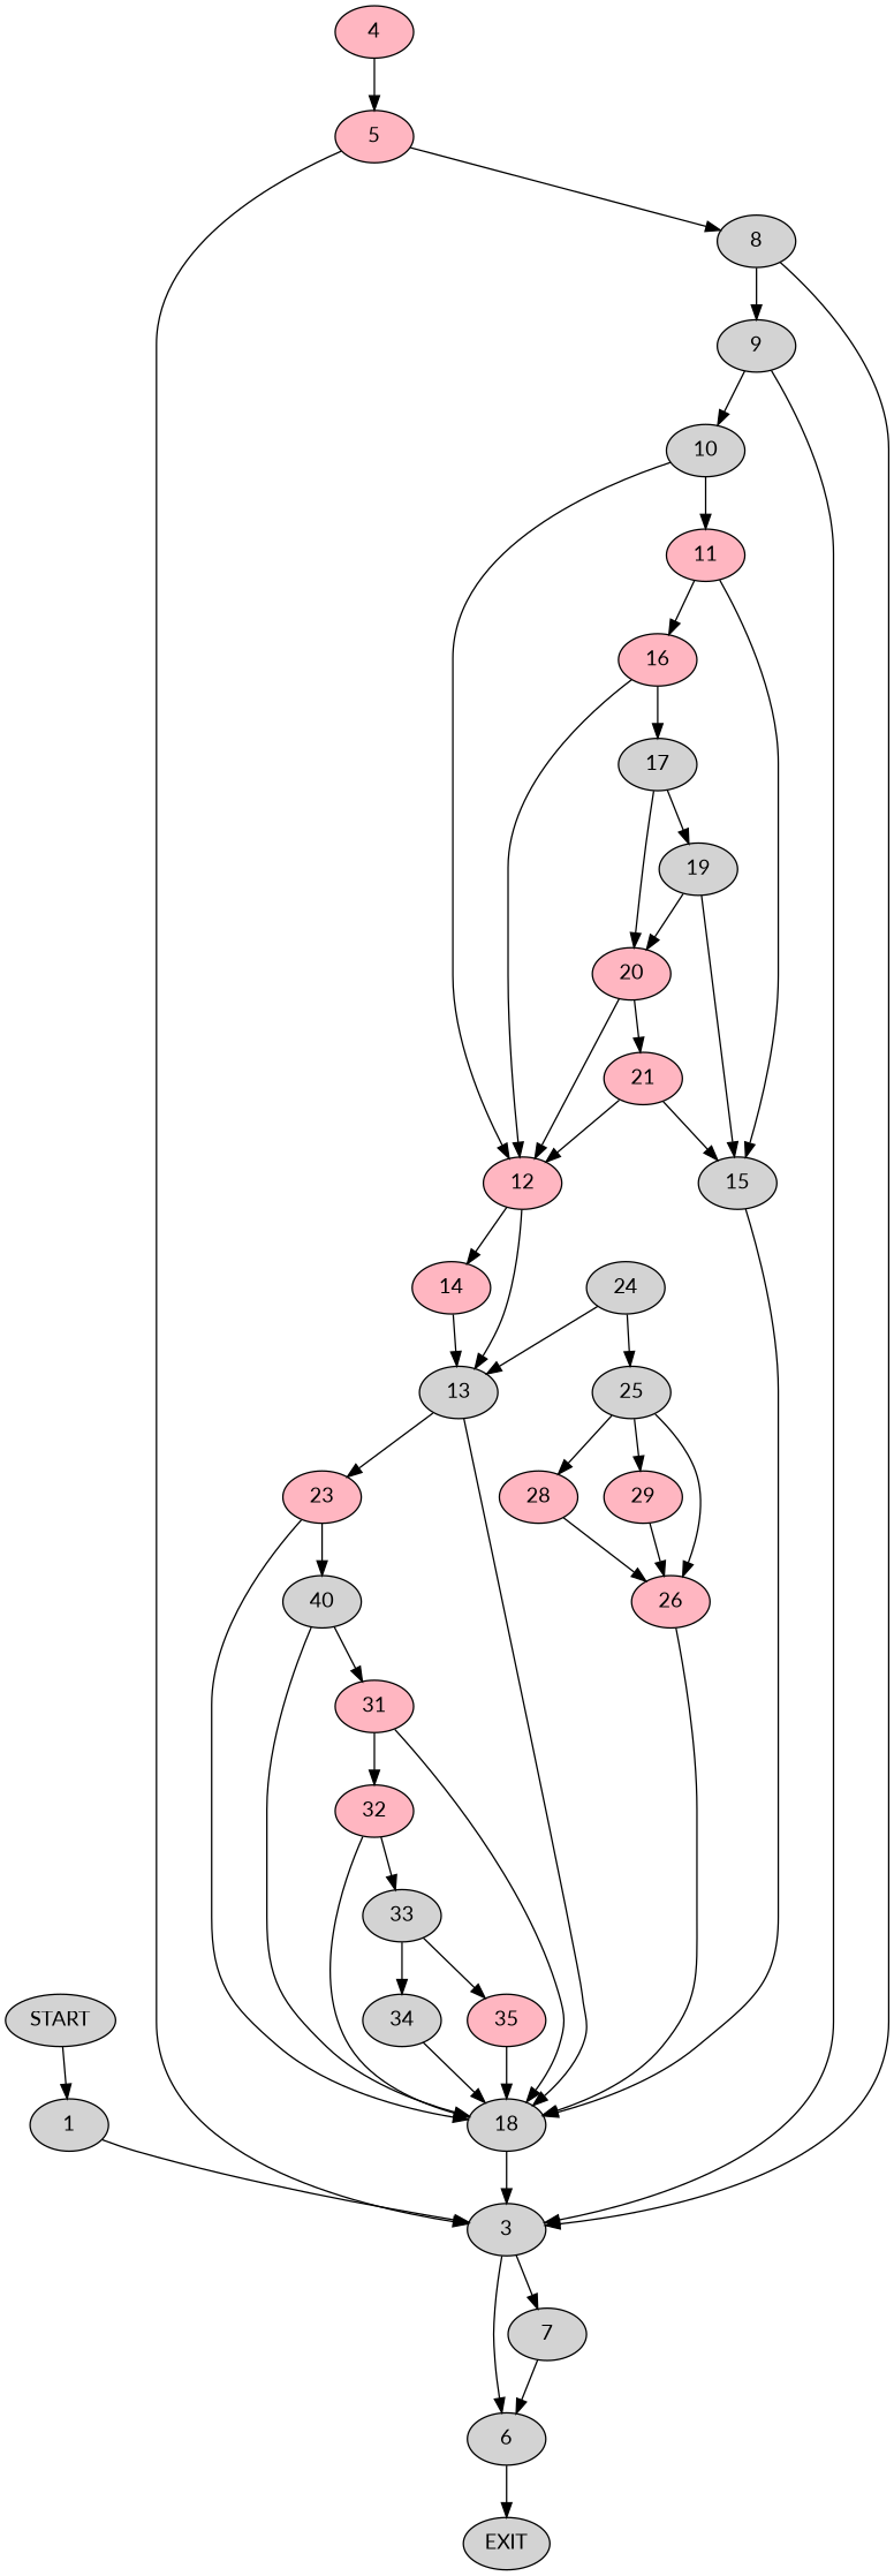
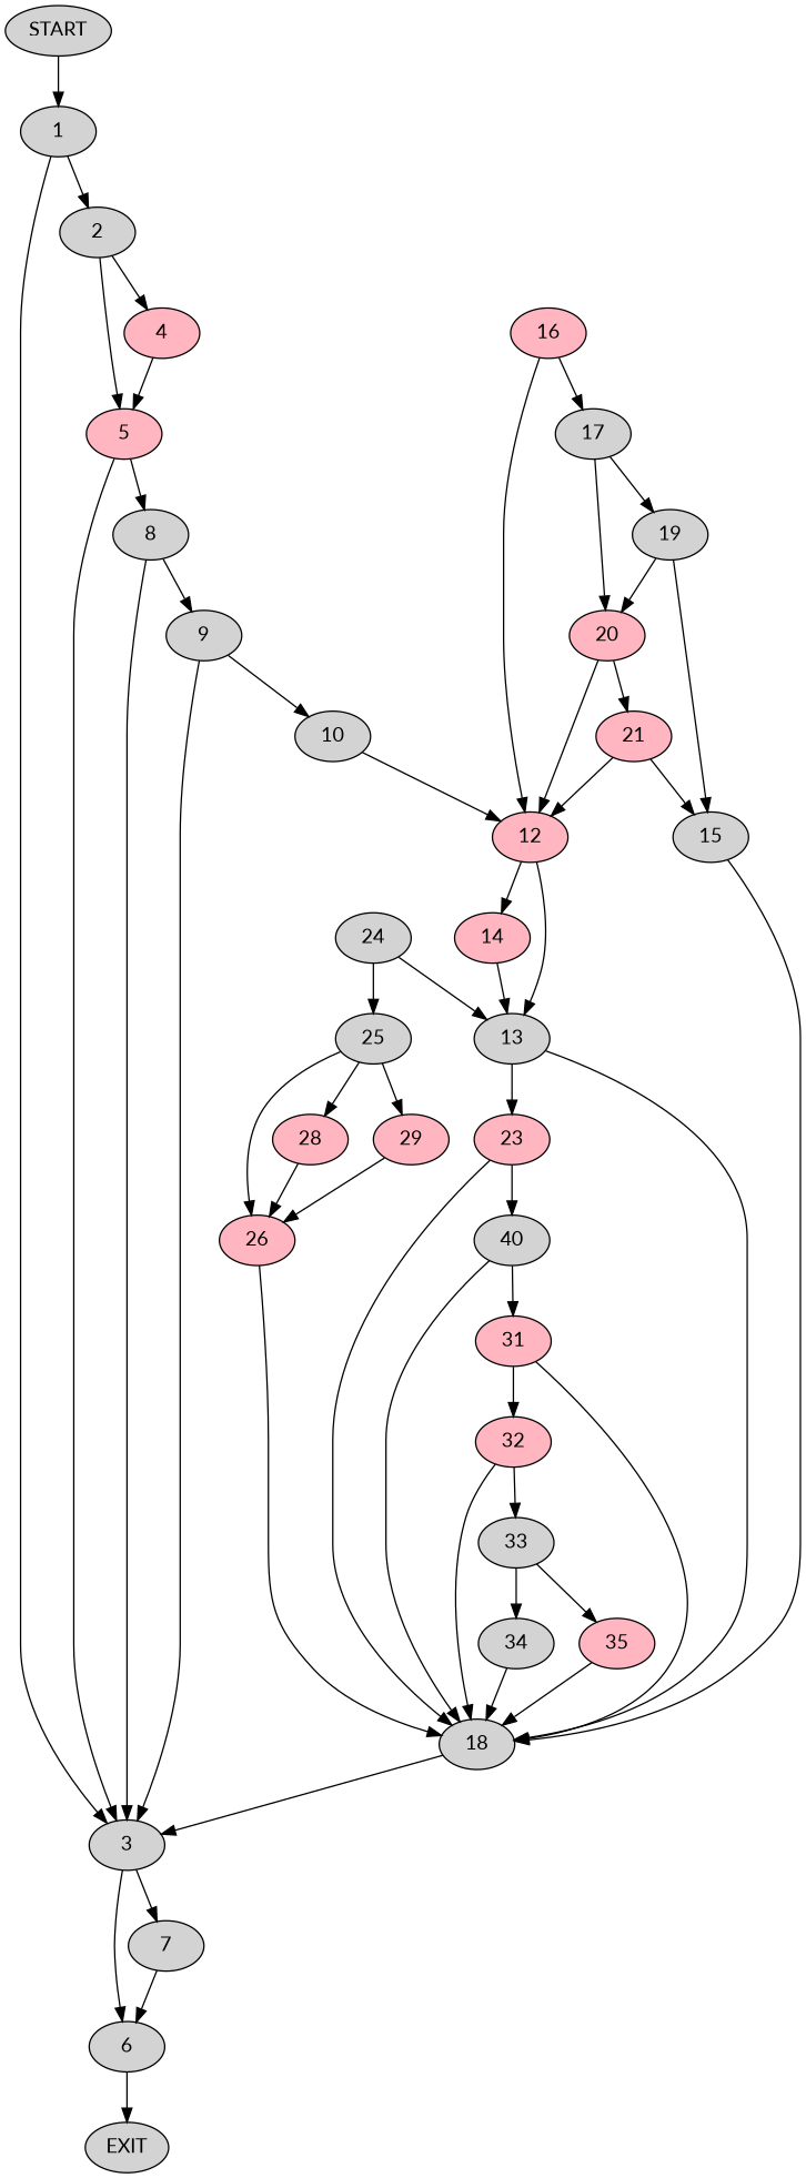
  digraph {
    fontname=Lato
    node [fillcolor=lightgrey fontname=Lato style=filled]
    edge [fontname=Lato]
    n1 [label=START]
    1
+   2
    3
    n5 [label=EXIT]
    4 [fillcolor=lightpink]
    5 [fillcolor=lightpink]
    6
    7
    8
    9
    10
-   11 [fillcolor=lightpink]
    12 [fillcolor=lightpink]
    15
    16 [fillcolor=lightpink]
    13
    14 [fillcolor=lightpink]
    18
    17
    23 [fillcolor=lightpink]
    n22 [label=40]
    19
    20 [fillcolor=lightpink]
    21 [fillcolor=lightpink]
    24
    25
    31 [fillcolor=lightpink]
    26 [fillcolor=lightpink]
    28 [fillcolor=lightpink]
    29 [fillcolor=lightpink]
    32 [fillcolor=lightpink]
    33
    34
    35 [fillcolor=lightpink]
    n1 -> 1
+   1 -> 2
    1 -> 3
+   2 -> 4
+   2 -> 5
    3 -> 6
    3 -> 7
    4 -> 5
    5 -> 3
    5 -> 8
    6 -> n5
    7 -> 6
    8 -> 3
    8 -> 9
    9 -> 3
    9 -> 10
-   10 -> 11
    10 -> 12
-   11 -> 15
-   11 -> 16
    12 -> 13
    12 -> 14
    15 -> 18
    16 -> 12
    16 -> 17
    13 -> 18
    13 -> 23
    14 -> 13
    18 -> 3
    17 -> 19
    17 -> 20
    23 -> 18
    23 -> n22
    n22 -> 18
    n22 -> 31
    19 -> 15
    19 -> 20
    20 -> 12
    20 -> 21
    21 -> 12
    21 -> 15
    24 -> 13
    24 -> 25
    25 -> 26
    25 -> 28
    25 -> 29
    31 -> 18
    31 -> 32
    26 -> 18
    28 -> 26
    29 -> 26
    32 -> 18
    32 -> 33
    33 -> 34
    33 -> 35
    34 -> 18
    35 -> 18
  }
